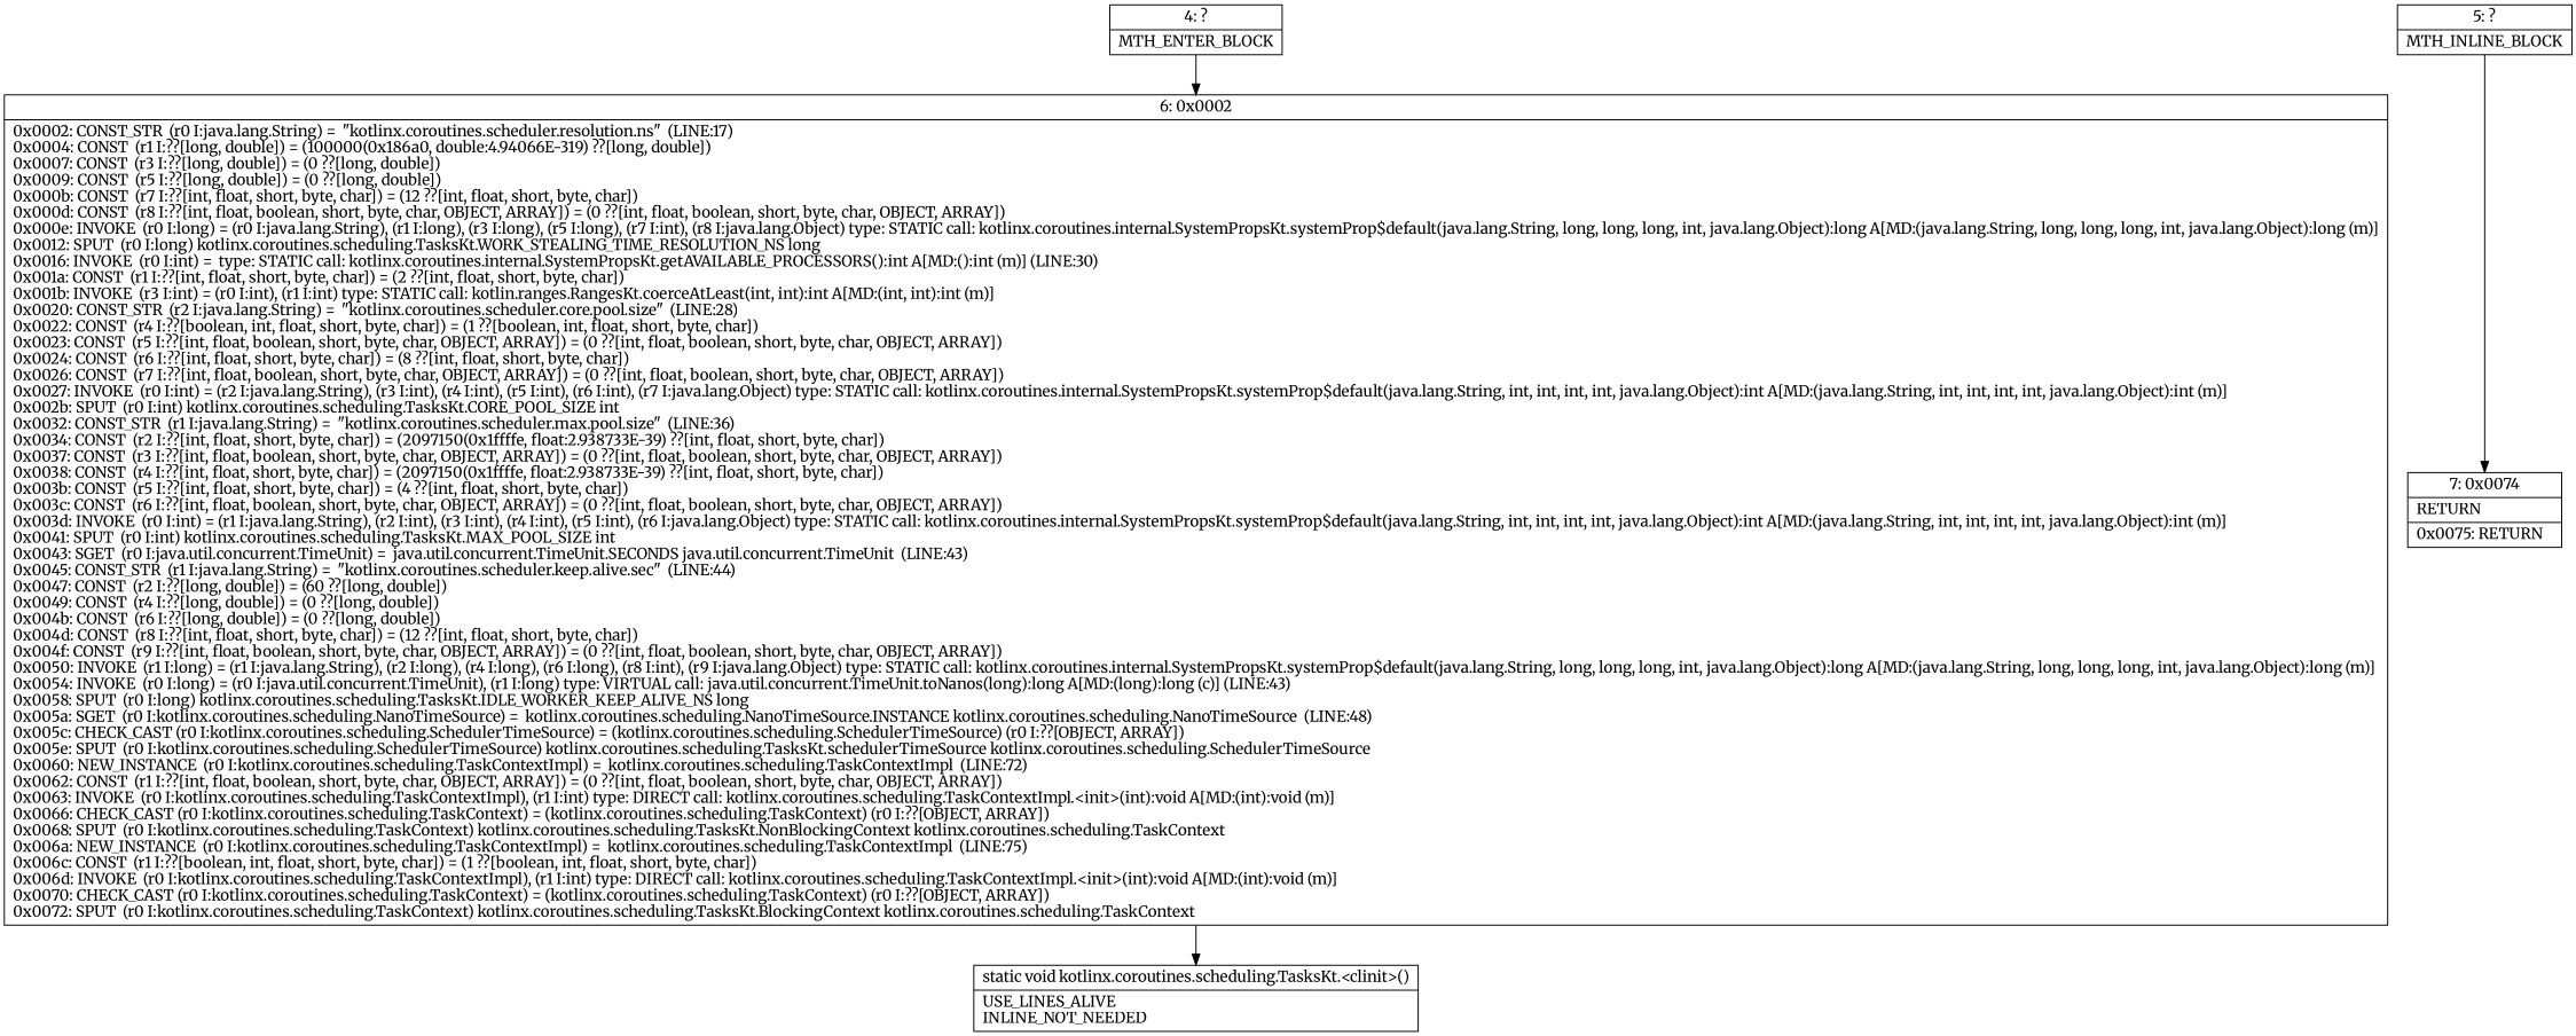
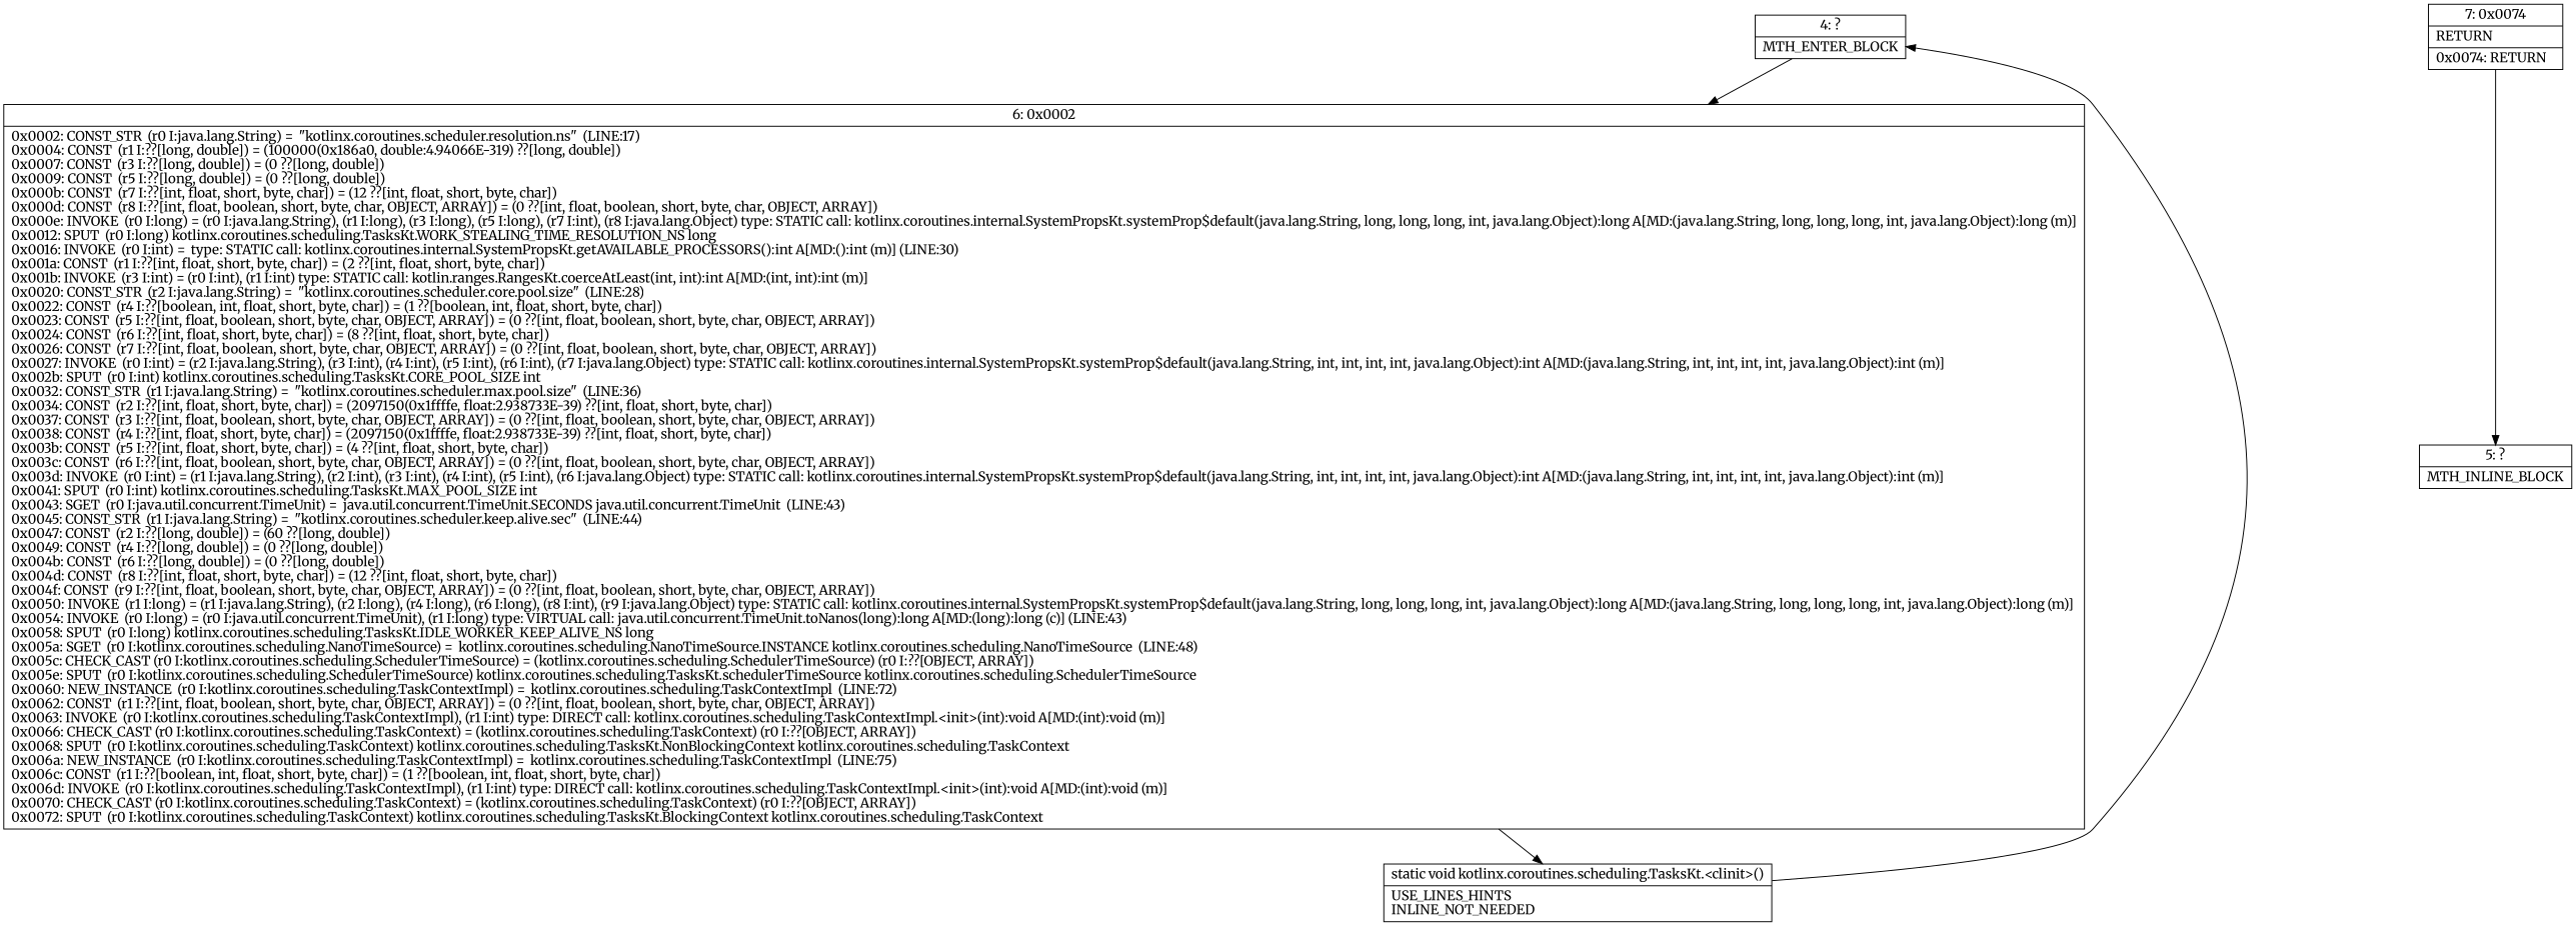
  digraph {
    fontname=Merriweather
    node [fontname=Merriweather shape=record]
    edge [fontname=Merriweather]
    n1 [label="{4\:\ ?|MTH_ENTER_BLOCK\l}"]
    n2 [label="{6\:\ 0x0002|0x0002: CONST_STR  (r0 I:java.lang.String) =  \"kotlinx.coroutines.scheduler.resolution.ns\"  (LINE:17)\l0x0004: CONST  (r1 I:??[long, double]) = (100000(0x186a0, double:4.94066E\-319) ??[long, double]) \l0x0007: CONST  (r3 I:??[long, double]) = (0 ??[long, double]) \l0x0009: CONST  (r5 I:??[long, double]) = (0 ??[long, double]) \l0x000b: CONST  (r7 I:??[int, float, short, byte, char]) = (12 ??[int, float, short, byte, char]) \l0x000d: CONST  (r8 I:??[int, float, boolean, short, byte, char, OBJECT, ARRAY]) = (0 ??[int, float, boolean, short, byte, char, OBJECT, ARRAY]) \l0x000e: INVOKE  (r0 I:long) = (r0 I:java.lang.String), (r1 I:long), (r3 I:long), (r5 I:long), (r7 I:int), (r8 I:java.lang.Object) type: STATIC call: kotlinx.coroutines.internal.SystemPropsKt.systemProp$default(java.lang.String, long, long, long, int, java.lang.Object):long A[MD:(java.lang.String, long, long, long, int, java.lang.Object):long (m)]\l0x0012: SPUT  (r0 I:long) kotlinx.coroutines.scheduling.TasksKt.WORK_STEALING_TIME_RESOLUTION_NS long \l0x0016: INVOKE  (r0 I:int) =  type: STATIC call: kotlinx.coroutines.internal.SystemPropsKt.getAVAILABLE_PROCESSORS():int A[MD:():int (m)] (LINE:30)\l0x001a: CONST  (r1 I:??[int, float, short, byte, char]) = (2 ??[int, float, short, byte, char]) \l0x001b: INVOKE  (r3 I:int) = (r0 I:int), (r1 I:int) type: STATIC call: kotlin.ranges.RangesKt.coerceAtLeast(int, int):int A[MD:(int, int):int (m)]\l0x0020: CONST_STR  (r2 I:java.lang.String) =  \"kotlinx.coroutines.scheduler.core.pool.size\"  (LINE:28)\l0x0022: CONST  (r4 I:??[boolean, int, float, short, byte, char]) = (1 ??[boolean, int, float, short, byte, char]) \l0x0023: CONST  (r5 I:??[int, float, boolean, short, byte, char, OBJECT, ARRAY]) = (0 ??[int, float, boolean, short, byte, char, OBJECT, ARRAY]) \l0x0024: CONST  (r6 I:??[int, float, short, byte, char]) = (8 ??[int, float, short, byte, char]) \l0x0026: CONST  (r7 I:??[int, float, boolean, short, byte, char, OBJECT, ARRAY]) = (0 ??[int, float, boolean, short, byte, char, OBJECT, ARRAY]) \l0x0027: INVOKE  (r0 I:int) = (r2 I:java.lang.String), (r3 I:int), (r4 I:int), (r5 I:int), (r6 I:int), (r7 I:java.lang.Object) type: STATIC call: kotlinx.coroutines.internal.SystemPropsKt.systemProp$default(java.lang.String, int, int, int, int, java.lang.Object):int A[MD:(java.lang.String, int, int, int, int, java.lang.Object):int (m)]\l0x002b: SPUT  (r0 I:int) kotlinx.coroutines.scheduling.TasksKt.CORE_POOL_SIZE int \l0x0032: CONST_STR  (r1 I:java.lang.String) =  \"kotlinx.coroutines.scheduler.max.pool.size\"  (LINE:36)\l0x0034: CONST  (r2 I:??[int, float, short, byte, char]) = (2097150(0x1ffffe, float:2.938733E\-39) ??[int, float, short, byte, char]) \l0x0037: CONST  (r3 I:??[int, float, boolean, short, byte, char, OBJECT, ARRAY]) = (0 ??[int, float, boolean, short, byte, char, OBJECT, ARRAY]) \l0x0038: CONST  (r4 I:??[int, float, short, byte, char]) = (2097150(0x1ffffe, float:2.938733E\-39) ??[int, float, short, byte, char]) \l0x003b: CONST  (r5 I:??[int, float, short, byte, char]) = (4 ??[int, float, short, byte, char]) \l0x003c: CONST  (r6 I:??[int, float, boolean, short, byte, char, OBJECT, ARRAY]) = (0 ??[int, float, boolean, short, byte, char, OBJECT, ARRAY]) \l0x003d: INVOKE  (r0 I:int) = (r1 I:java.lang.String), (r2 I:int), (r3 I:int), (r4 I:int), (r5 I:int), (r6 I:java.lang.Object) type: STATIC call: kotlinx.coroutines.internal.SystemPropsKt.systemProp$default(java.lang.String, int, int, int, int, java.lang.Object):int A[MD:(java.lang.String, int, int, int, int, java.lang.Object):int (m)]\l0x0041: SPUT  (r0 I:int) kotlinx.coroutines.scheduling.TasksKt.MAX_POOL_SIZE int \l0x0043: SGET  (r0 I:java.util.concurrent.TimeUnit) =  java.util.concurrent.TimeUnit.SECONDS java.util.concurrent.TimeUnit  (LINE:43)\l0x0045: CONST_STR  (r1 I:java.lang.String) =  \"kotlinx.coroutines.scheduler.keep.alive.sec\"  (LINE:44)\l0x0047: CONST  (r2 I:??[long, double]) = (60 ??[long, double]) \l0x0049: CONST  (r4 I:??[long, double]) = (0 ??[long, double]) \l0x004b: CONST  (r6 I:??[long, double]) = (0 ??[long, double]) \l0x004d: CONST  (r8 I:??[int, float, short, byte, char]) = (12 ??[int, float, short, byte, char]) \l0x004f: CONST  (r9 I:??[int, float, boolean, short, byte, char, OBJECT, ARRAY]) = (0 ??[int, float, boolean, short, byte, char, OBJECT, ARRAY]) \l0x0050: INVOKE  (r1 I:long) = (r1 I:java.lang.String), (r2 I:long), (r4 I:long), (r6 I:long), (r8 I:int), (r9 I:java.lang.Object) type: STATIC call: kotlinx.coroutines.internal.SystemPropsKt.systemProp$default(java.lang.String, long, long, long, int, java.lang.Object):long A[MD:(java.lang.String, long, long, long, int, java.lang.Object):long (m)]\l0x0054: INVOKE  (r0 I:long) = (r0 I:java.util.concurrent.TimeUnit), (r1 I:long) type: VIRTUAL call: java.util.concurrent.TimeUnit.toNanos(long):long A[MD:(long):long (c)] (LINE:43)\l0x0058: SPUT  (r0 I:long) kotlinx.coroutines.scheduling.TasksKt.IDLE_WORKER_KEEP_ALIVE_NS long \l0x005a: SGET  (r0 I:kotlinx.coroutines.scheduling.NanoTimeSource) =  kotlinx.coroutines.scheduling.NanoTimeSource.INSTANCE kotlinx.coroutines.scheduling.NanoTimeSource  (LINE:48)\l0x005c: CHECK_CAST (r0 I:kotlinx.coroutines.scheduling.SchedulerTimeSource) = (kotlinx.coroutines.scheduling.SchedulerTimeSource) (r0 I:??[OBJECT, ARRAY]) \l0x005e: SPUT  (r0 I:kotlinx.coroutines.scheduling.SchedulerTimeSource) kotlinx.coroutines.scheduling.TasksKt.schedulerTimeSource kotlinx.coroutines.scheduling.SchedulerTimeSource \l0x0060: NEW_INSTANCE  (r0 I:kotlinx.coroutines.scheduling.TaskContextImpl) =  kotlinx.coroutines.scheduling.TaskContextImpl  (LINE:72)\l0x0062: CONST  (r1 I:??[int, float, boolean, short, byte, char, OBJECT, ARRAY]) = (0 ??[int, float, boolean, short, byte, char, OBJECT, ARRAY]) \l0x0063: INVOKE  (r0 I:kotlinx.coroutines.scheduling.TaskContextImpl), (r1 I:int) type: DIRECT call: kotlinx.coroutines.scheduling.TaskContextImpl.\<init\>(int):void A[MD:(int):void (m)]\l0x0066: CHECK_CAST (r0 I:kotlinx.coroutines.scheduling.TaskContext) = (kotlinx.coroutines.scheduling.TaskContext) (r0 I:??[OBJECT, ARRAY]) \l0x0068: SPUT  (r0 I:kotlinx.coroutines.scheduling.TaskContext) kotlinx.coroutines.scheduling.TasksKt.NonBlockingContext kotlinx.coroutines.scheduling.TaskContext \l0x006a: NEW_INSTANCE  (r0 I:kotlinx.coroutines.scheduling.TaskContextImpl) =  kotlinx.coroutines.scheduling.TaskContextImpl  (LINE:75)\l0x006c: CONST  (r1 I:??[boolean, int, float, short, byte, char]) = (1 ??[boolean, int, float, short, byte, char]) \l0x006d: INVOKE  (r0 I:kotlinx.coroutines.scheduling.TaskContextImpl), (r1 I:int) type: DIRECT call: kotlinx.coroutines.scheduling.TaskContextImpl.\<init\>(int):void A[MD:(int):void (m)]\l0x0070: CHECK_CAST (r0 I:kotlinx.coroutines.scheduling.TaskContext) = (kotlinx.coroutines.scheduling.TaskContext) (r0 I:??[OBJECT, ARRAY]) \l0x0072: SPUT  (r0 I:kotlinx.coroutines.scheduling.TaskContext) kotlinx.coroutines.scheduling.TasksKt.BlockingContext kotlinx.coroutines.scheduling.TaskContext \l}"]
-   n3 [label="{static void kotlinx.coroutines.scheduling.TasksKt.\<clinit\>()  | USE_LINES_ALIVE\lINLINE_NOT_NEEDED\l}"]
-   n4 [label="{7\:\ 0x0074|RETURN\l|0x0075: RETURN   \l}"]
+   n3 [label="{static void kotlinx.coroutines.scheduling.TasksKt.\<clinit\>()  | USE_LINES_HINTS\lINLINE_NOT_NEEDED\l}"]
+   n4 [label="{7\:\ 0x0074|RETURN\l|0x0074: RETURN   \l}"]
    n5 [label="{5\:\ ?|MTH_INLINE_BLOCK\l}"]
    n1 -> n2
    n2 -> n3
-   n5 -> n4
+   n3 -> n1
+   n4 -> n5
  }
